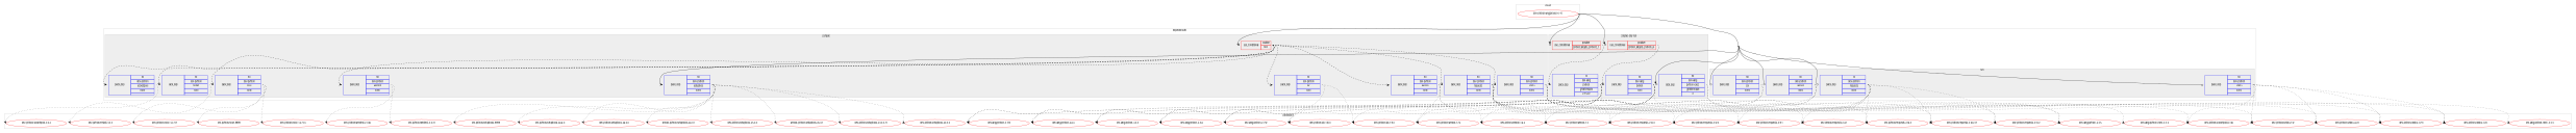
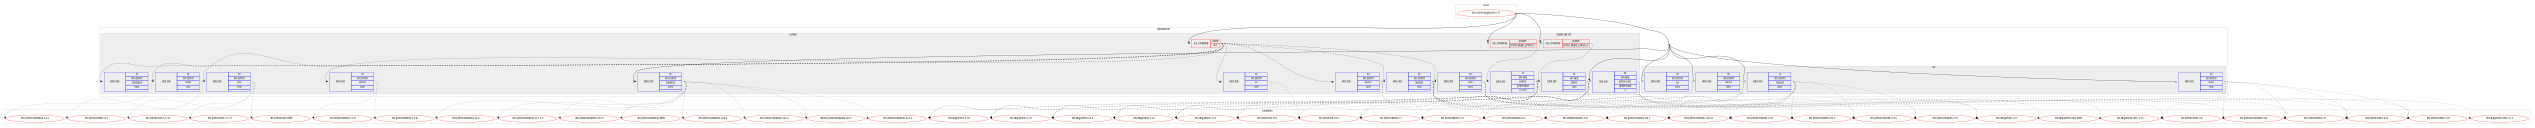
  digraph {
    compound=true
    concentrate=true
    fontname=Inter
    fontsize=10
    newrank=true
    rankdir=TB
    ranksep=1.5
    node [color=red fontname=Inter fontsize=10]
    edge [arrowhead=vee fontname=Inter headport=w style=dotted tailport=e weight=100]
    n1 [label="dev-python/wsgiproxy2-0.4.1" width=4]
    n2 [color=blue label=<<TABLE BORDER="0" CELLBORDER="1" CELLSPACING="0" CELLPADDING="4" WIDTH="220"><TR><TD ROWSPAN="6" CELLPADDING="30">pack_dep</TD></TR><TR><TD WIDTH="110">no</TD></TR><TR><TD>dev-python</TD></TR><TR><TD>urllib3</TD></TR><TR><TD>none</TD></TR><TR><TD></TD></TR></TABLE>> shape=none]
    n3 [color=blue label=<<TABLE BORDER="0" CELLBORDER="1" CELLSPACING="0" CELLPADDING="4" WIDTH="220"><TR><TD ROWSPAN="6" CELLPADDING="30">pack_dep</TD></TR><TR><TD WIDTH="110">no</TD></TR><TR><TD>dev-python</TD></TR><TR><TD>requests</TD></TR><TR><TD>none</TD></TR><TR><TD></TD></TR></TABLE>> shape=none]
    n4 [color=blue label=<<TABLE BORDER="0" CELLBORDER="1" CELLSPACING="0" CELLPADDING="4" WIDTH="220"><TR><TD ROWSPAN="6" CELLPADDING="30">pack_dep</TD></TR><TR><TD WIDTH="110">no</TD></TR><TR><TD>dev-python</TD></TR><TR><TD>webob</TD></TR><TR><TD>none</TD></TR><TR><TD></TD></TR></TABLE>> shape=none]
    n5 [color=blue label=<<TABLE BORDER="0" CELLBORDER="1" CELLSPACING="0" CELLPADDING="4" WIDTH="220"><TR><TD ROWSPAN="6" CELLPADDING="30">pack_dep</TD></TR><TR><TD WIDTH="110">no</TD></TR><TR><TD>dev-python</TD></TR><TR><TD>six</TD></TR><TR><TD>none</TD></TR><TR><TD></TD></TR></TABLE>> shape=none]
    n6 [color=blue label=<<TABLE BORDER="0" CELLBORDER="1" CELLSPACING="0" CELLPADDING="4" WIDTH="220"><TR><TD ROWSPAN="6" CELLPADDING="30">pack_dep</TD></TR><TR><TD WIDTH="110">no</TD></TR><TR><TD>dev-python</TD></TR><TR><TD>nose</TD></TR><TR><TD>none</TD></TR><TR><TD></TD></TR></TABLE>> shape=none]
    n7 [color=blue label=<<TABLE BORDER="0" CELLBORDER="1" CELLSPACING="0" CELLPADDING="4" WIDTH="220"><TR><TD ROWSPAN="6" CELLPADDING="30">pack_dep</TD></TR><TR><TD WIDTH="110">no</TD></TR><TR><TD>dev-python</TD></TR><TR><TD>webtest</TD></TR><TR><TD>none</TD></TR><TR><TD></TD></TR></TABLE>> shape=none]
    n8 [color=blue label=<<TABLE BORDER="0" CELLBORDER="1" CELLSPACING="0" CELLPADDING="4" WIDTH="220"><TR><TD ROWSPAN="6" CELLPADDING="30">pack_dep</TD></TR><TR><TD WIDTH="110">no</TD></TR><TR><TD>dev-python</TD></TR><TR><TD>socketpool</TD></TR><TR><TD>none</TD></TR><TR><TD></TD></TR></TABLE>> shape=none]
    n9 [color=blue label=<<TABLE BORDER="0" CELLBORDER="1" CELLSPACING="0" CELLPADDING="4" WIDTH="220"><TR><TD ROWSPAN="6" CELLPADDING="30">pack_dep</TD></TR><TR><TD WIDTH="110">no</TD></TR><TR><TD>dev-python</TD></TR><TR><TD>restkit</TD></TR><TR><TD>none</TD></TR><TR><TD></TD></TR></TABLE>> shape=none]
    n10 [label=<<TABLE BORDER="0" CELLBORDER="1" CELLSPACING="0" CELLPADDING="4"><TR><TD ROWSPAN="3" CELLPADDING="10">use_conditional</TD></TR><TR><TD>positive</TD></TR><TR><TD>test</TD></TR></TABLE>> shape=none]
    n11 [color=blue label=<<TABLE BORDER="0" CELLBORDER="1" CELLSPACING="0" CELLPADDING="4" WIDTH="220"><TR><TD ROWSPAN="6" CELLPADDING="30">pack_dep</TD></TR><TR><TD WIDTH="110">no</TD></TR><TR><TD>dev-python</TD></TR><TR><TD>setuptools</TD></TR><TR><TD>none</TD></TR><TR><TD></TD></TR></TABLE>> shape=none]
    n12 [color=blue label=<<TABLE BORDER="0" CELLBORDER="1" CELLSPACING="0" CELLPADDING="4" WIDTH="220"><TR><TD ROWSPAN="6" CELLPADDING="30">pack_dep</TD></TR><TR><TD WIDTH="110">no</TD></TR><TR><TD>dev-lang</TD></TR><TR><TD>python</TD></TR><TR><TD>greaterequal</TD></TR><TR><TD>2.7.5-r2</TD></TR></TABLE>> shape=none]
    n13 [label=<<TABLE BORDER="0" CELLBORDER="1" CELLSPACING="0" CELLPADDING="4"><TR><TD ROWSPAN="3" CELLPADDING="10">use_conditional</TD></TR><TR><TD>positive</TD></TR><TR><TD>python_targets_python2_7</TD></TR></TABLE>> shape=none]
    n14 [color=blue label=<<TABLE BORDER="0" CELLBORDER="1" CELLSPACING="0" CELLPADDING="4" WIDTH="220"><TR><TD ROWSPAN="6" CELLPADDING="30">pack_dep</TD></TR><TR><TD WIDTH="110">no</TD></TR><TR><TD>dev-lang</TD></TR><TR><TD>python</TD></TR><TR><TD>none</TD></TR><TR><TD></TD></TR></TABLE>> shape=none]
    n15 [label=<<TABLE BORDER="0" CELLBORDER="1" CELLSPACING="0" CELLPADDING="4"><TR><TD ROWSPAN="3" CELLPADDING="10">use_conditional</TD></TR><TR><TD>positive</TD></TR><TR><TD>python_targets_python3_4</TD></TR></TABLE>> shape=none]
    n16 [color=blue label=<<TABLE BORDER="0" CELLBORDER="1" CELLSPACING="0" CELLPADDING="4" WIDTH="220"><TR><TD ROWSPAN="6" CELLPADDING="30">pack_dep</TD></TR><TR><TD WIDTH="110">no</TD></TR><TR><TD>dev-lang</TD></TR><TR><TD>python-exec</TD></TR><TR><TD>greaterequal</TD></TR><TR><TD>2</TD></TR></TABLE>> shape=none]
    n17 [color=blue label=<<TABLE BORDER="0" CELLBORDER="1" CELLSPACING="0" CELLPADDING="4" WIDTH="220"><TR><TD ROWSPAN="6" CELLPADDING="30">pack_dep</TD></TR><TR><TD WIDTH="110">no</TD></TR><TR><TD>dev-python</TD></TR><TR><TD>webob</TD></TR><TR><TD>none</TD></TR><TR><TD></TD></TR></TABLE>> shape=none]
    n18 [color=blue label=<<TABLE BORDER="0" CELLBORDER="1" CELLSPACING="0" CELLPADDING="4" WIDTH="220"><TR><TD ROWSPAN="6" CELLPADDING="30">pack_dep</TD></TR><TR><TD WIDTH="110">no</TD></TR><TR><TD>dev-python</TD></TR><TR><TD>requests</TD></TR><TR><TD>none</TD></TR><TR><TD></TD></TR></TABLE>> shape=none]
    n19 [color=blue label=<<TABLE BORDER="0" CELLBORDER="1" CELLSPACING="0" CELLPADDING="4" WIDTH="220"><TR><TD ROWSPAN="6" CELLPADDING="30">pack_dep</TD></TR><TR><TD WIDTH="110">no</TD></TR><TR><TD>dev-python</TD></TR><TR><TD>six</TD></TR><TR><TD>none</TD></TR><TR><TD></TD></TR></TABLE>> shape=none]
    n20 [color=blue label=<<TABLE BORDER="0" CELLBORDER="1" CELLSPACING="0" CELLPADDING="4" WIDTH="220"><TR><TD ROWSPAN="6" CELLPADDING="30">pack_dep</TD></TR><TR><TD WIDTH="110">no</TD></TR><TR><TD>dev-python</TD></TR><TR><TD>urllib3</TD></TR><TR><TD>none</TD></TR><TR><TD></TD></TR></TABLE>> shape=none]
    n21 [label="dev-python/urllib3-1.12" width=4]
    n22 [label="dev-python/socketpool3-1.16" width=4]
    n23 [label="dev-python/urllib3-1.20" width=4]
    n24 [label="dev-python/urllib3-1.21.1" width=4]
    n25 [label="dev-python/urllib3-6.22" width=4]
    n26 [label="dev-python/requests-2.11.1" width=4]
    n27 [label="dev-python/requests-2.12.5" width=4]
    n28 [label="dev-python/requests-2.13.0" width=4]
    n29 [label="dev-python/requests-2.14.2" width=4]
    n30 [label="dev-python/requests-2.18.2-r1" width=4]
    n31 [label="dev-python/requests-2.18.4" width=4]
    n32 [label="dev-webob/requests-2.8.1" width=4]
    n33 [label="dev-python/webob-1.4" width=4]
    n34 [label="dev-python/webob-1.6.3" width=4]
    n35 [label="dev-python/webob-1.7.3" width=4]
    n36 [label="dev-python/six-1.10.0" width=4]
    n37 [label="dev-python/six-1.11.0" width=4]
    n38 [label="dev-python/nose-1.3.7-r1" width=4]
    n39 [label="dev-python/nose-1.3.7-r3" width=4]
    n40 [label="dev-python/nose-9999" width=4]
    n41 [label="dev-python/webtest-2.0.16" width=4]
    n42 [label="dev-python/webtest-2.0.21" width=4]
    n43 [label="dev-python/socketpool-0.5.3" width=4]
    n44 [label="dev-python/restkit-4.2.2" width=4]
    n45 [label="dev-python/setuptools-30.4.0" width=4]
    n46 [label="dev-python/setuptools-34.0.2-r1" width=4]
-   n47 [label="webob-python/setuptools-35.0.1" width=4]
+   n47 [label="dev-python/setuptools-35.0.1" width=4]
    n48 [label="dev-python/setuptools-35.0.2" width=4]
    n49 [label="webob-python/setuptools-36.0.1" width=4]
    n50 [label="dev-python/setuptools-36.5.0" width=4]
    n51 [label="dev-python/setuptools-36.6.0" width=4]
    n52 [label="dev-python/setuptools-9999" width=4]
    n53 [label="dev-lang/python-2.7.12" width=4]
    n54 [label="dev-lang/python-2.7.14" width=4]
    n55 [label="dev-lang/python-3.4.5" width=4]
    n56 [label="dev-lang/python-3.4.6" width=4]
    n57 [label="dev-lang/python-3.5.4" width=4]
    n58 [label="dev-lang/python-3.6.3" width=4]
    n59 [label="dev-lang/python-exec-2.4.4" width=4]
    n60 [label="dev-lang/python-exec-2.4.5" width=4]
+   n61 [label="dev-lang/python-exec-9999" width=4]
    subgraph cluster_1 {
      color=gray
      label=<<i>ebuild</i>>
      rank=same
      n1
    }
    subgraph cluster_2 {
      color=gray
      label=<<i>dependencies</i>>
      subgraph cluster_3 {
        color=gray
        fillcolor="#eeeeee"
        label=<<i>compile</i>>
        style=filled
        subgraph sub_4 {
          color=gray
          fillcolor="#eeeeee"
          label=<<i>compile</i>>
          style=filled
          n10
          subgraph sub_5 {
            color=gray
            fillcolor="#eeeeee"
            label=<<i>compile</i>>
            style=filled
            n2
          }
          subgraph sub_6 {
            color=gray
            fillcolor="#eeeeee"
            label=<<i>compile</i>>
            style=filled
            n3
          }
          subgraph sub_7 {
            color=gray
            fillcolor="#eeeeee"
            label=<<i>compile</i>>
            style=filled
            n4
          }
          subgraph sub_8 {
            color=gray
            fillcolor="#eeeeee"
            label=<<i>compile</i>>
            style=filled
            n5
          }
          subgraph sub_9 {
            color=gray
            fillcolor="#eeeeee"
            label=<<i>compile</i>>
            style=filled
            n6
          }
          subgraph sub_10 {
            color=gray
            fillcolor="#eeeeee"
            label=<<i>compile</i>>
            style=filled
            n7
          }
          subgraph sub_11 {
            color=gray
            fillcolor="#eeeeee"
            label=<<i>compile</i>>
            style=filled
            n8
          }
          subgraph sub_12 {
            color=gray
            fillcolor="#eeeeee"
            label=<<i>compile</i>>
            style=filled
            n9
          }
        }
        subgraph sub_13 {
          color=gray
          fillcolor="#eeeeee"
          label=<<i>compile</i>>
          style=filled
          n11
        }
      }
      subgraph cluster_14 {
        color=gray
        fillcolor="#eeeeee"
        label=<<i>compile and run</i>>
        style=filled
        subgraph sub_15 {
          color=gray
          fillcolor="#eeeeee"
          label=<<i>compile and run</i>>
          style=filled
          n13
          subgraph sub_16 {
            color=gray
            fillcolor="#eeeeee"
            label=<<i>compile and run</i>>
            style=filled
            n12
          }
        }
        subgraph sub_17 {
          color=gray
          fillcolor="#eeeeee"
          label=<<i>compile and run</i>>
          style=filled
          n15
          subgraph sub_18 {
            color=gray
            fillcolor="#eeeeee"
            label=<<i>compile and run</i>>
            style=filled
            n14
          }
        }
        subgraph sub_19 {
          color=gray
          fillcolor="#eeeeee"
          label=<<i>compile and run</i>>
          style=filled
          n16
        }
      }
      subgraph cluster_20 {
        color=gray
        fillcolor="#eeeeee"
        label=<<i>run</i>>
        style=filled
        subgraph sub_21 {
          color=gray
          fillcolor="#eeeeee"
          label=<<i>run</i>>
          style=filled
          n17
        }
        subgraph sub_22 {
          color=gray
          fillcolor="#eeeeee"
          label=<<i>run</i>>
          style=filled
          n18
        }
        subgraph sub_23 {
          color=gray
          fillcolor="#eeeeee"
          label=<<i>run</i>>
          style=filled
          n19
        }
        subgraph sub_24 {
          color=gray
          fillcolor="#eeeeee"
          label=<<i>run</i>>
          style=filled
          n20
        }
      }
    }
    subgraph cluster_25 {
      color=gray
      label=<<i>candidates</i>>
      rank=same
      subgraph sub_26 {
        color=black
        label=<<i>candidates</i>>
        nodesep=1
        rank=same
        n21
        n22
        n23
        n24
        n25
      }
      subgraph sub_27 {
        color=black
        label=<<i>candidates</i>>
        nodesep=1
        rank=same
        n26
        n27
        n28
        n29
        n30
        n31
        n32
      }
      subgraph sub_28 {
        color=black
        label=<<i>candidates</i>>
        nodesep=1
        rank=same
        n33
        n34
        n35
      }
      subgraph sub_29 {
        color=black
        label=<<i>candidates</i>>
        nodesep=1
        rank=same
        n36
        n37
      }
      subgraph sub_30 {
        color=black
        label=<<i>candidates</i>>
        nodesep=1
        rank=same
        n38
        n39
        n40
      }
      subgraph sub_31 {
        color=black
        label=<<i>candidates</i>>
        nodesep=1
        rank=same
        n41
        n42
      }
      subgraph sub_32 {
        color=black
        label=<<i>candidates</i>>
        nodesep=1
        rank=same
        n43
      }
      subgraph sub_33 {
        color=black
        label=<<i>candidates</i>>
        nodesep=1
        rank=same
        n44
      }
      subgraph sub_34 {
        color=black
        label=<<i>candidates</i>>
        nodesep=1
        rank=same
        n45
        n46
        n47
        n48
        n49
        n50
        n51
        n52
      }
      subgraph sub_35 {
        color=black
        label=<<i>candidates</i>>
        nodesep=1
        rank=same
        n53
        n54
        n55
        n56
        n57
        n58
      }
      subgraph sub_36 {
        color=black
        label=<<i>candidates</i>>
        nodesep=1
        rank=same
        n53
        n54
        n55
        n56
        n57
        n58
      }
      subgraph sub_37 {
        color=black
        label=<<i>candidates</i>>
        nodesep=1
        rank=same
        n59
        n60
+       n61
      }
      subgraph sub_38 {
        color=black
        label=<<i>candidates</i>>
        nodesep=1
        rank=same
        n26
        n27
        n28
        n29
        n30
        n31
        n32
      }
      subgraph sub_39 {
        color=black
        label=<<i>candidates</i>>
        nodesep=1
        rank=same
        n36
        n37
      }
      subgraph sub_40 {
        color=black
        label=<<i>candidates</i>>
        nodesep=1
        rank=same
        n21
        n22
        n23
        n24
        n25
      }
      subgraph sub_41 {
        color=black
        label=<<i>candidates</i>>
        nodesep=1
        rank=same
        n33
        n34
        n35
      }
    }
    n1 -> n10 [style=solid weight=20]
    n1 -> n11 [style=solid weight=20]
    n1 -> n13 [arrowhead=odotvee style=solid weight=20]
    n1 -> n15 [arrowhead=odotvee style=solid weight=20]
    n1 -> n16 [arrowhead=odotvee style=solid weight=20]
    n1 -> n17 [arrowhead=odot style=solid weight=20]
    n1 -> n18 [arrowhead=odot style=solid weight=20]
    n1 -> n19 [arrowhead=odot style=solid weight=20]
    n1 -> n20 [arrowhead=odot style=solid weight=20]
    n2 -> n21
    n2 -> n22
    n2 -> n23
    n2 -> n24
    n2 -> n25
    n3 -> n26
    n3 -> n27
    n3 -> n28
    n3 -> n29
    n3 -> n30
    n3 -> n31
    n3 -> n32
    n4 -> n33
    n4 -> n34
    n4 -> n35
    n5 -> n36
    n5 -> n37
    n6 -> n38
    n6 -> n39
    n6 -> n40
    n7 -> n41
    n7 -> n42
    n8 -> n43
    n9 -> n44
    n10 -> n2 [style=dashed weight=20]
    n10 -> n3 [style=dashed weight=20]
    n10 -> n4 [style=dashed weight=20]
    n10 -> n5 [style=dashed weight=20]
    n10 -> n6 [style=dashed weight=20]
    n10 -> n7 [style=dashed weight=20]
    n10 -> n8 [style=dashed weight=20]
    n10 -> n9 [style=dashed weight=20]
    n11 -> n45
    n11 -> n46
    n11 -> n47
    n11 -> n48
    n11 -> n49
    n11 -> n50
    n11 -> n51
    n11 -> n52
    n12 -> n53
    n12 -> n54
    n12 -> n55
    n12 -> n56
    n12 -> n57
    n12 -> n58
    n13 -> n12 [style=dashed weight=20]
    n14 -> n53
    n14 -> n54
    n14 -> n55
    n14 -> n56
    n14 -> n57
    n14 -> n58
    n15 -> n14 [style=dashed weight=20]
    n16 -> n59
    n16 -> n60
+   n16 -> n61
    n17 -> n33
    n17 -> n34
    n17 -> n35
    n18 -> n26
    n18 -> n27
    n18 -> n28
    n18 -> n29
    n18 -> n30
    n18 -> n31
    n18 -> n32
    n19 -> n36
    n19 -> n37
    n20 -> n21
    n20 -> n22
    n20 -> n23
    n20 -> n24
    n20 -> n25
  }
